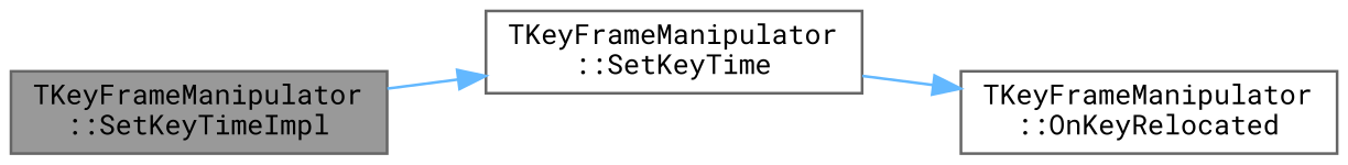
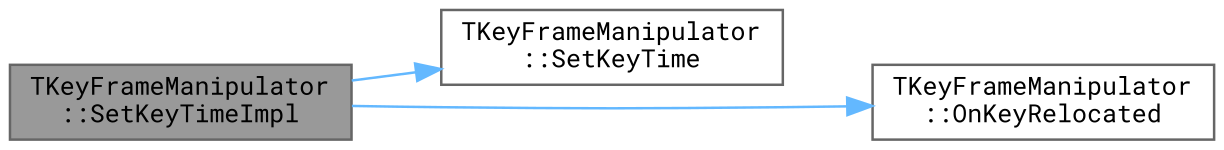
  digraph {
    fontname="Roboto Mono"
    rankdir=LR
    node [color=grey40 fillcolor=white fontname="Roboto Mono" fontsize=10 shape=box style=filled]
    edge [color=steelblue1 fontname="Roboto Mono" fontsize=10 labelfontname=Helvetica labelfontsize=10 style=solid]
    n1 [color=gray40 fillcolor=grey60 fontcolor=black height=0.2 label="TKeyFrameManipulator\l::SetKeyTimeImpl" width=0.4]
    n2 [height=0.2 label="TKeyFrameManipulator\l::SetKeyTime" width=0.4]
    n3 [height=0.2 label="TKeyFrameManipulator\l::OnKeyRelocated" width=0.4]
    n1 -> n2
-   n2 -> n3
+   n1 -> n3
  }
